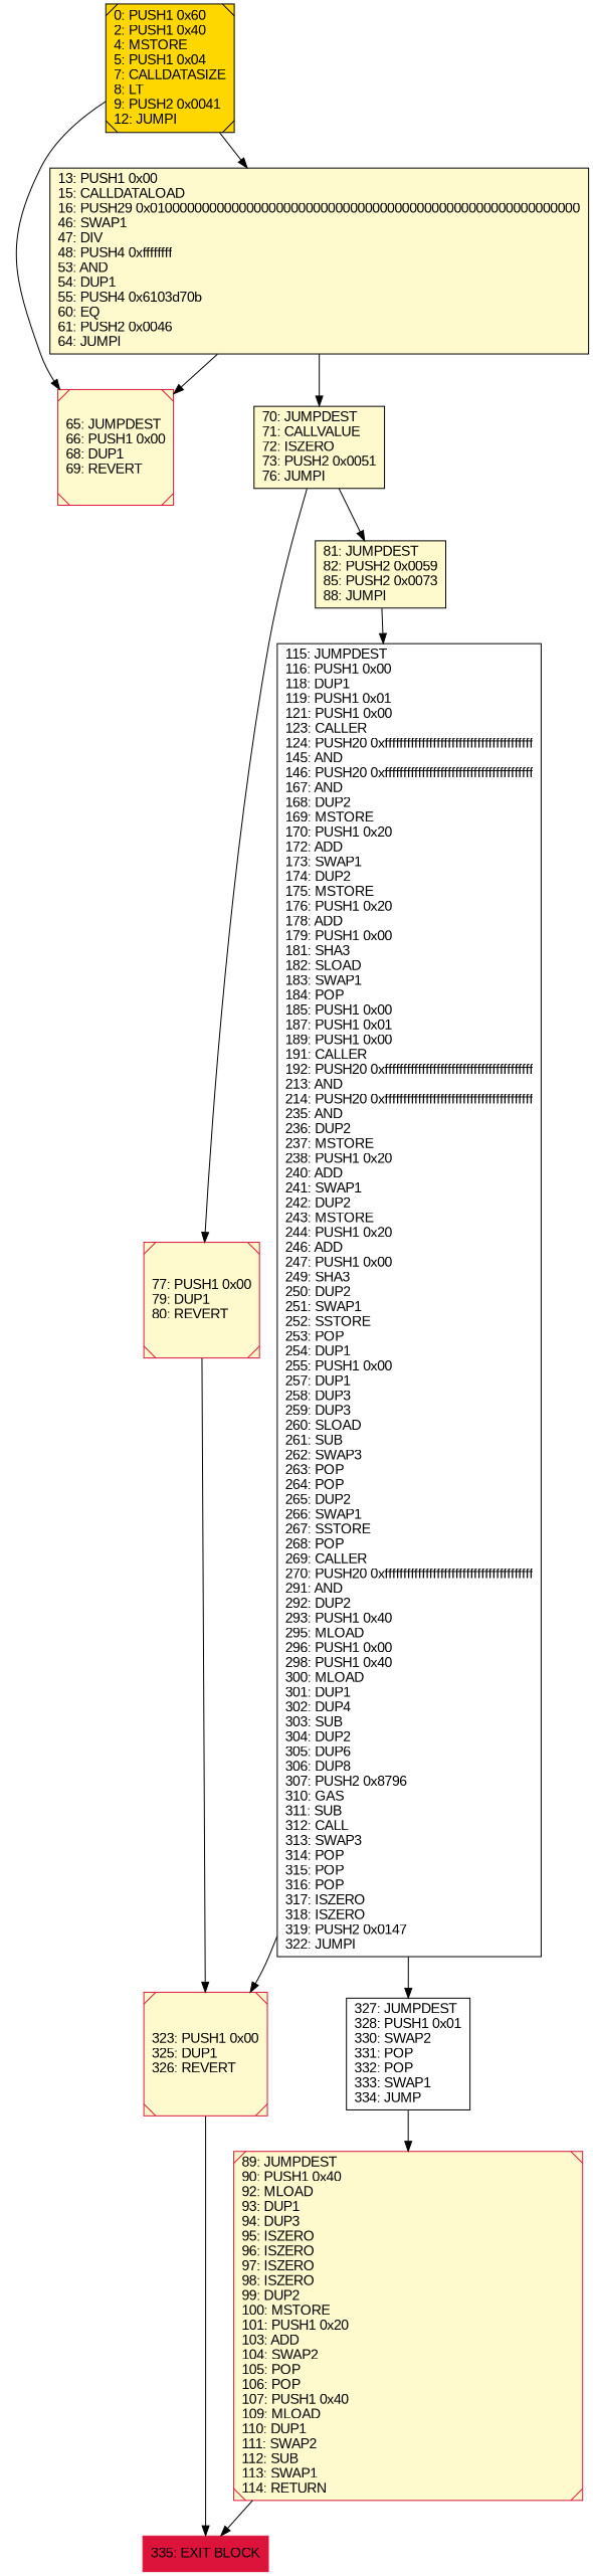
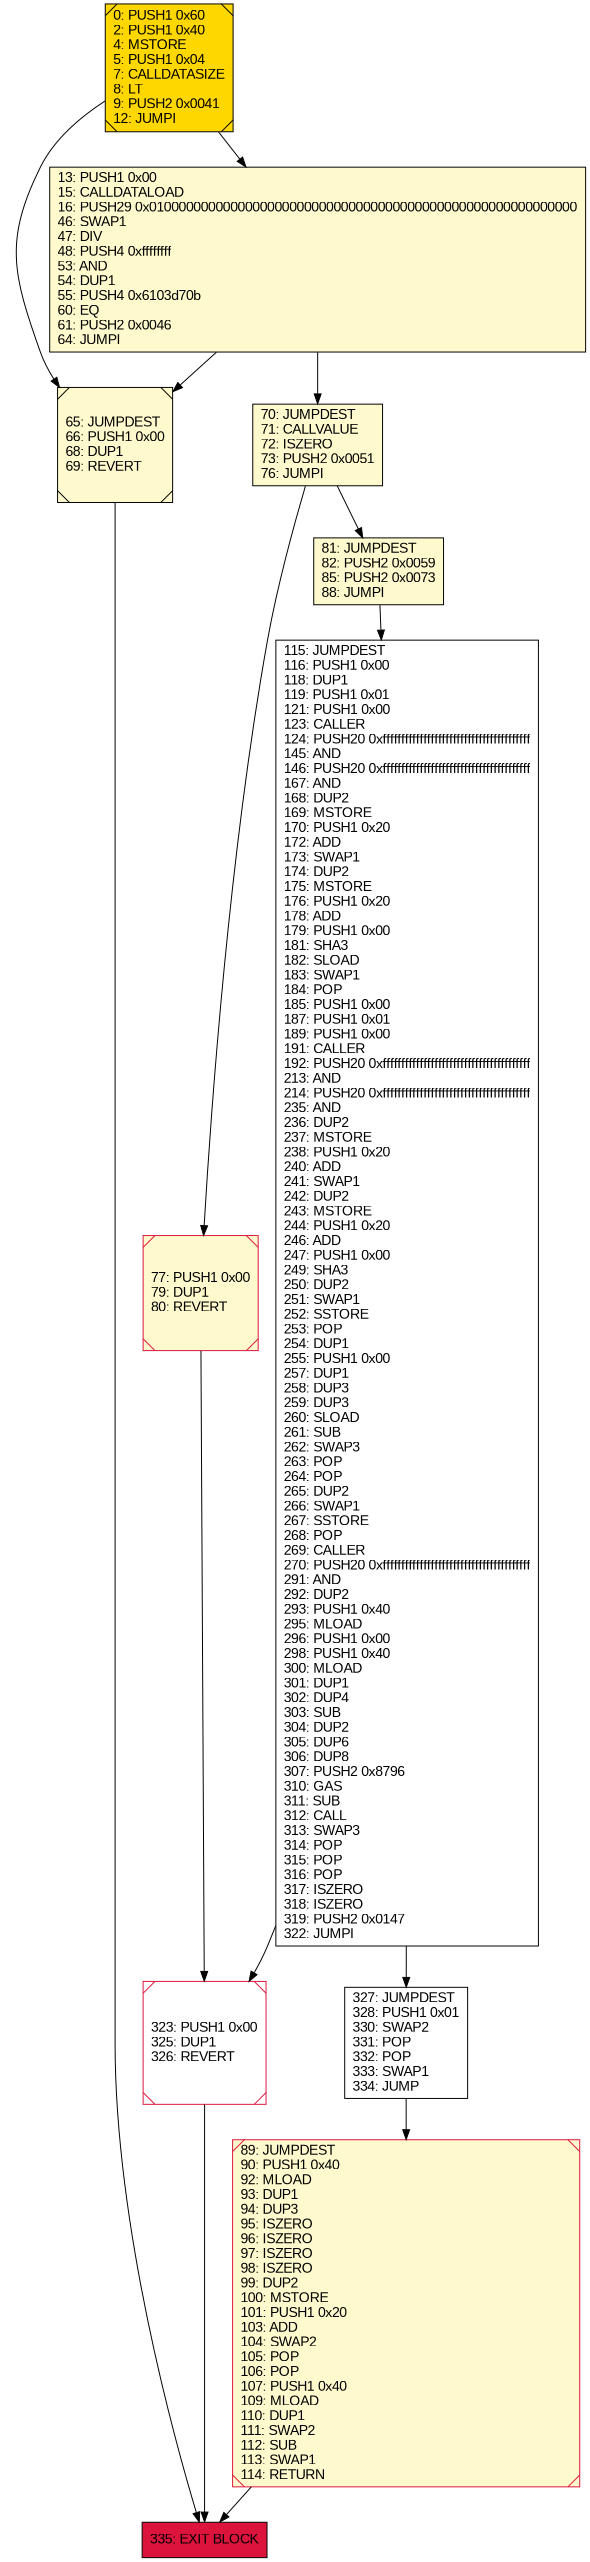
  digraph {
    rankdir=UD
    node [color=black fillcolor=lemonchiffon fontcolor=black fontname=arial shape=box style=filled]
    n1 [label="13: PUSH1 0x00\l15: CALLDATALOAD\l16: PUSH29 0x0100000000000000000000000000000000000000000000000000000000\l46: SWAP1\l47: DIV\l48: PUSH4 0xffffffff\l53: AND\l54: DUP1\l55: PUSH4 0x6103d70b\l60: EQ\l61: PUSH2 0x0046\l64: JUMPI\l"]
-   n2 [color=crimson label="65: JUMPDEST\l66: PUSH1 0x00\l68: DUP1\l69: REVERT\l" shape=Msquare]
+   n2 [label="65: JUMPDEST\l66: PUSH1 0x00\l68: DUP1\l69: REVERT\l" shape=Msquare]
    n3 [label="70: JUMPDEST\l71: CALLVALUE\l72: ISZERO\l73: PUSH2 0x0051\l76: JUMPI\l"]
-   n4 [color=crimson fillcolor=crimson label="335: EXIT BLOCK\l"]
+   n4 [fillcolor=crimson label="335: EXIT BLOCK\l"]
    n5 [label="81: JUMPDEST\l82: PUSH2 0x0059\l85: PUSH2 0x0073\l88: JUMPI\l"]
    n6 [color=crimson label="77: PUSH1 0x00\l79: DUP1\l80: REVERT\l" shape=Msquare]
    n7 [fillcolor=white label="115: JUMPDEST\l116: PUSH1 0x00\l118: DUP1\l119: PUSH1 0x01\l121: PUSH1 0x00\l123: CALLER\l124: PUSH20 0xffffffffffffffffffffffffffffffffffffffff\l145: AND\l146: PUSH20 0xffffffffffffffffffffffffffffffffffffffff\l167: AND\l168: DUP2\l169: MSTORE\l170: PUSH1 0x20\l172: ADD\l173: SWAP1\l174: DUP2\l175: MSTORE\l176: PUSH1 0x20\l178: ADD\l179: PUSH1 0x00\l181: SHA3\l182: SLOAD\l183: SWAP1\l184: POP\l185: PUSH1 0x00\l187: PUSH1 0x01\l189: PUSH1 0x00\l191: CALLER\l192: PUSH20 0xffffffffffffffffffffffffffffffffffffffff\l213: AND\l214: PUSH20 0xffffffffffffffffffffffffffffffffffffffff\l235: AND\l236: DUP2\l237: MSTORE\l238: PUSH1 0x20\l240: ADD\l241: SWAP1\l242: DUP2\l243: MSTORE\l244: PUSH1 0x20\l246: ADD\l247: PUSH1 0x00\l249: SHA3\l250: DUP2\l251: SWAP1\l252: SSTORE\l253: POP\l254: DUP1\l255: PUSH1 0x00\l257: DUP1\l258: DUP3\l259: DUP3\l260: SLOAD\l261: SUB\l262: SWAP3\l263: POP\l264: POP\l265: DUP2\l266: SWAP1\l267: SSTORE\l268: POP\l269: CALLER\l270: PUSH20 0xffffffffffffffffffffffffffffffffffffffff\l291: AND\l292: DUP2\l293: PUSH1 0x40\l295: MLOAD\l296: PUSH1 0x00\l298: PUSH1 0x40\l300: MLOAD\l301: DUP1\l302: DUP4\l303: SUB\l304: DUP2\l305: DUP6\l306: DUP8\l307: PUSH2 0x8796\l310: GAS\l311: SUB\l312: CALL\l313: SWAP3\l314: POP\l315: POP\l316: POP\l317: ISZERO\l318: ISZERO\l319: PUSH2 0x0147\l322: JUMPI\l"]
-   n8 [color=crimson label="323: PUSH1 0x00\l325: DUP1\l326: REVERT\l" shape=Msquare]
+   n8 [color=crimson fillcolor=white label="323: PUSH1 0x00\l325: DUP1\l326: REVERT\l" shape=Msquare]
    n9 [fillcolor=white label="327: JUMPDEST\l328: PUSH1 0x01\l330: SWAP2\l331: POP\l332: POP\l333: SWAP1\l334: JUMP\l"]
    n10 [color=crimson label="89: JUMPDEST\l90: PUSH1 0x40\l92: MLOAD\l93: DUP1\l94: DUP3\l95: ISZERO\l96: ISZERO\l97: ISZERO\l98: ISZERO\l99: DUP2\l100: MSTORE\l101: PUSH1 0x20\l103: ADD\l104: SWAP2\l105: POP\l106: POP\l107: PUSH1 0x40\l109: MLOAD\l110: DUP1\l111: SWAP2\l112: SUB\l113: SWAP1\l114: RETURN\l" shape=Msquare]
    n11 [fillcolor=gold label="0: PUSH1 0x60\l2: PUSH1 0x40\l4: MSTORE\l5: PUSH1 0x04\l7: CALLDATASIZE\l8: LT\l9: PUSH2 0x0041\l12: JUMPI\l" shape=Msquare]
    n1 -> n2
    n1 -> n3
+   n2 -> n4
    n3 -> n5
    n3 -> n6
    n5 -> n7
    n6 -> n8
    n7 -> n8
    n7 -> n9
    n8 -> n4
    n9 -> n10
    n10 -> n4
    n11 -> n1
    n11 -> n2
  }
